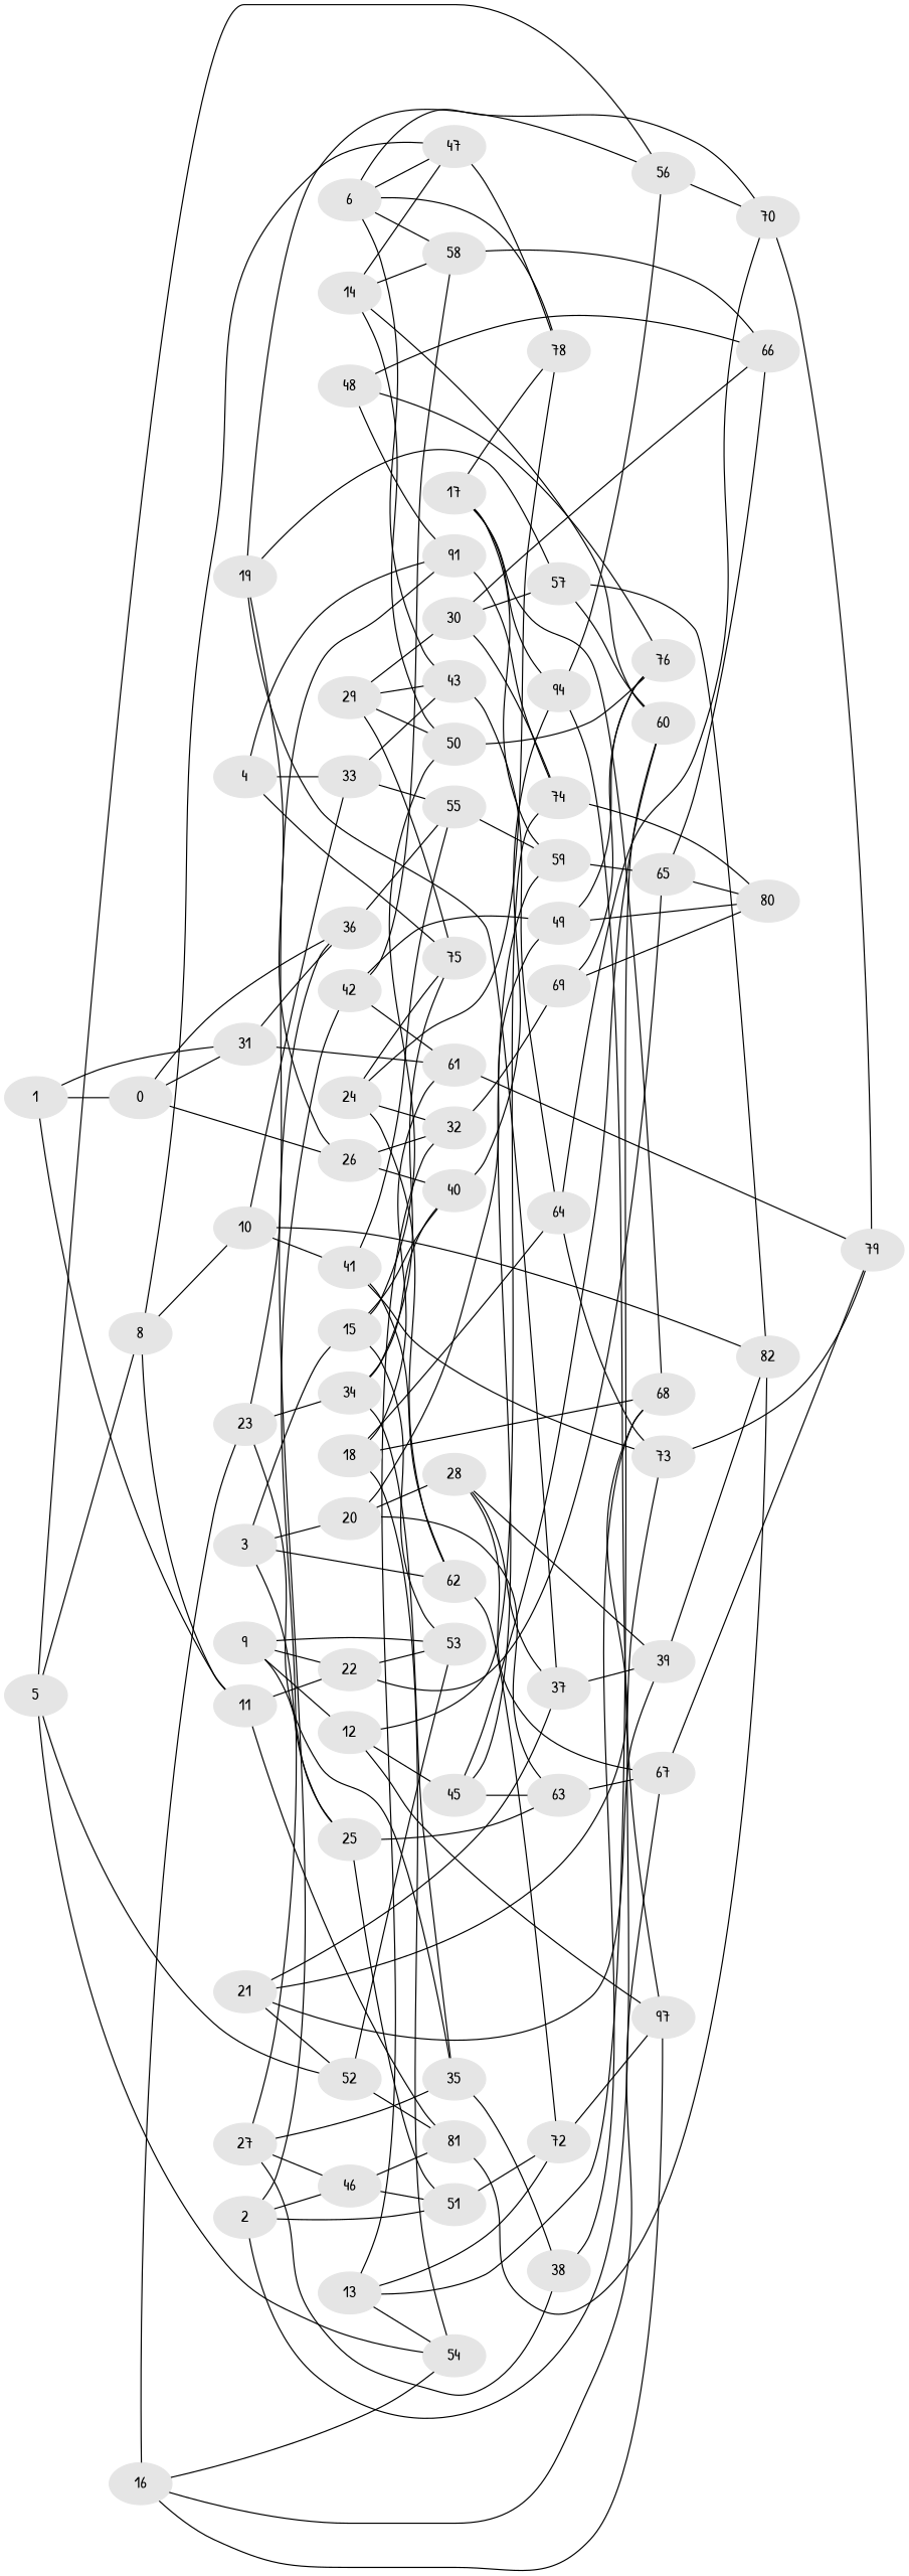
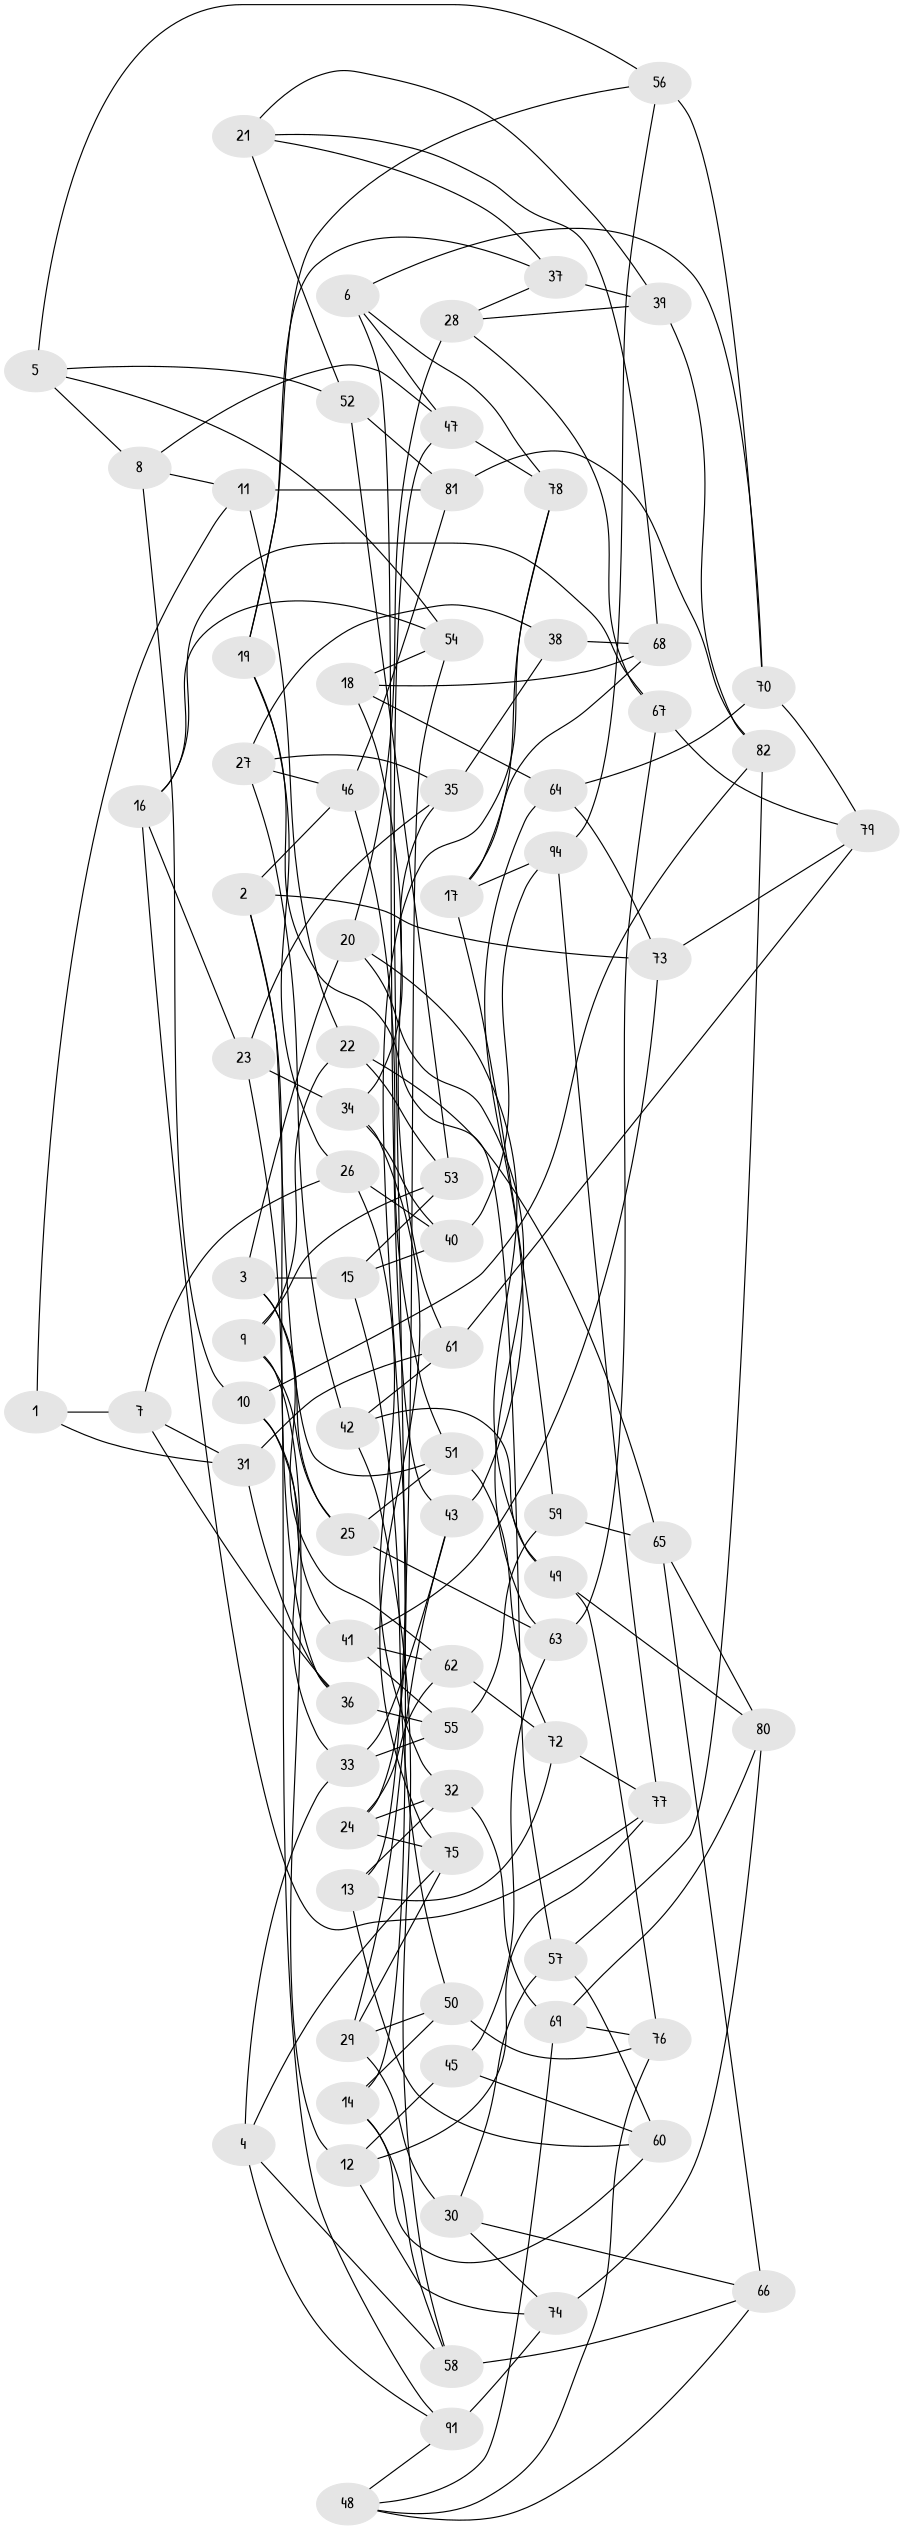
  graph {
    fontname="Patrick Hand"
    rankdir=LR
    node [color=gray90 fontname="Patrick Hand" style=filled]
    edge [fontname="Patrick Hand"]
    1
-   7 [label=0]
+   7
    11
    31
    36
    26
    22
    81
    61
    38
    68
    2
    46
    51
    73
    55
    72
    79
    3
    15
    20
    25
    62
    53
    50
    40
    28
    49
    63
    4
    33
    58
    n33 [label=91]
    75
    43
    66
    74
    5
    8
    52
    54
    56
    47
    10
    70
    6
    78
    64
    32
    41
    82
    9
    12
    45
-   77 [label=97]
+   77
    65
    60
    59
    80
    13
    69
    14
    76
    n64 [label=94]
    16
    23
    67
    34
    35
    17
    18
    19
    37
    57
    39
    21
    24
    27
    42
    29
    30
    48
    1 -- 7
    1 -- 11
    1 -- 31
    7 -- 31
    7 -- 36
    7 -- 26
    11 -- 22
    11 -- 81
    31 -- 36
    31 -- 61
    36 -- 55
    26 -- 40
    26 -- 32
    22 -- 53
    22 -- 65
    81 -- 82
    61 -- 79
    38 -- 68
    2 -- 36
    2 -- 46
    2 -- 51
    2 -- 73
    46 -- 81
    46 -- 51
    51 -- 72
    73 -- 79
    55 -- 59
    72 -- 77
    3 -- 15
    3 -- 20
    3 -- 25
    3 -- 62
    15 -- 53
    15 -- 50
    15 -- 40
    20 -- 28
    20 -- 49
    20 -- 63
    25 -- 51
    25 -- 63
    62 -- 72
    50 -- 76
    40 -- n64
    28 -- 67
    28 -- 37
    28 -- 39
    49 -- 80
    49 -- 76
    63 -- 67
    4 -- 33
-   6 -- 58
+   4 -- 58
    4 -- n33
    4 -- 75
    33 -- 55
    33 -- 43
    58 -- 66
    n33 -- 74
    43 -- 64
    74 -- 80
    5 -- 8
    5 -- 52
    5 -- 54
    5 -- 56
    8 -- 11
    8 -- 47
    8 -- 10
    52 -- 81
    52 -- 53
    56 -- 70
    47 -- 78
    10 -- 33
    10 -- 41
    10 -- 82
    70 -- 79
    6 -- 43
    6 -- 47
    6 -- 70
    6 -- 78
    64 -- 73
    64 -- 70
    32 -- 69
    41 -- 73
    41 -- 55
    41 -- 62
    9 -- 22
    9 -- 25
    9 -- 53
    9 -- 12
    12 -- 74
    12 -- 45
    12 -- 77
    45 -- 63
    45 -- 60
-   45 -- 59
    65 -- 66
    65 -- 80
    59 -- 65
    13 -- 72
    13 -- 54
    13 -- 32
    13 -- 60
    69 -- 80
    69 -- 76
    14 -- 50
    14 -- 58
    14 -- 47
    14 -- 60
    n64 -- 56
    n64 -- 77
    16 -- 54
    16 -- 77
    16 -- 23
    16 -- 67
    23 -- n33
    23 -- 34
    23 -- 35
    67 -- 79
    34 -- 40
    34 -- 75
    34 -- 35
    35 -- 38
    17 -- 68
    17 -- 78
    17 -- 59
    17 -- n64
    18 -- 61
    18 -- 68
    18 -- 54
    18 -- 64
    19 -- 26
    19 -- 56
    19 -- 37
    19 -- 57
    37 -- 39
    57 -- 82
    57 -- 60
    39 -- 82
    21 -- 68
    21 -- 52
    21 -- 37
    21 -- 39
    24 -- 62
    24 -- 75
    24 -- 78
    24 -- 32
    27 -- 38
    27 -- 46
    27 -- 35
    27 -- 42
    42 -- 61
    42 -- 49
    42 -- 58
    29 -- 50
    29 -- 75
    29 -- 43
    29 -- 30
    30 -- 66
    30 -- 74
    30 -- 57
    48 -- n33
    48 -- 66
+   48 -- 69
    48 -- 76
  }
